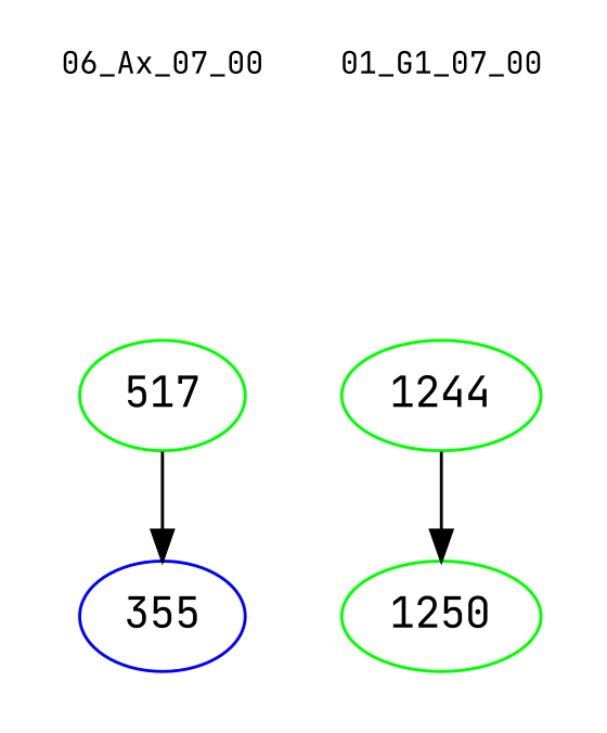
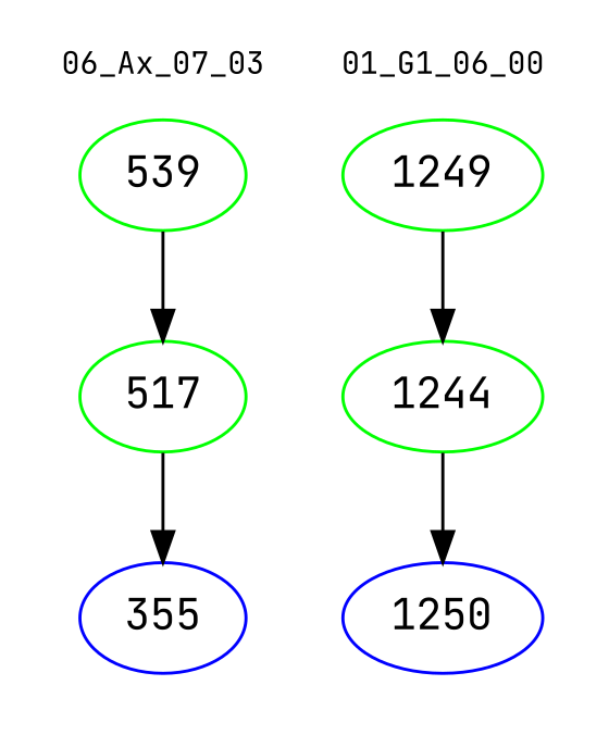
  digraph {
    fontname="JetBrains Mono"
    node [color=green fontname="JetBrains Mono"]
    edge [color=black fontname="JetBrains Mono"]
+   n1 [label=539]
    n2 [label=517]
    n3 [color=blue label=355]
+   n4 [label=1249]
    n5 [label=1244]
-   n6 [label=1250]
+   n6 [color=blue label=1250]
    subgraph cluster_1 {
      color=white
      fontsize=10
-     label="06_Ax_07_00"
+     label="06_Ax_07_03"
+     n1
      n2
      n3
    }
    subgraph cluster_2 {
      color=white
      fontsize=10
-     label="01_G1_07_00"
+     label="01_G1_06_00"
+     n4
      n5
      n6
    }
+   n1 -> n2
    n2 -> n3
+   n4 -> n5
    n5 -> n6
  }
